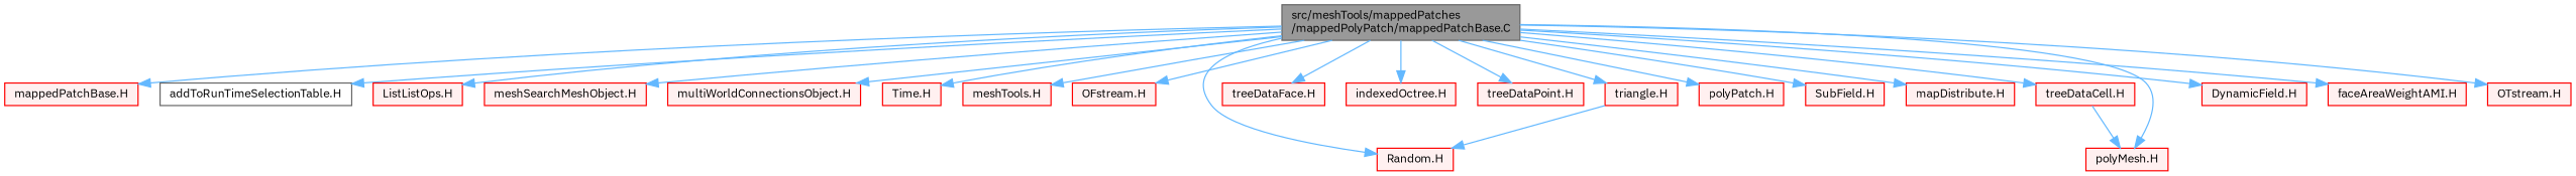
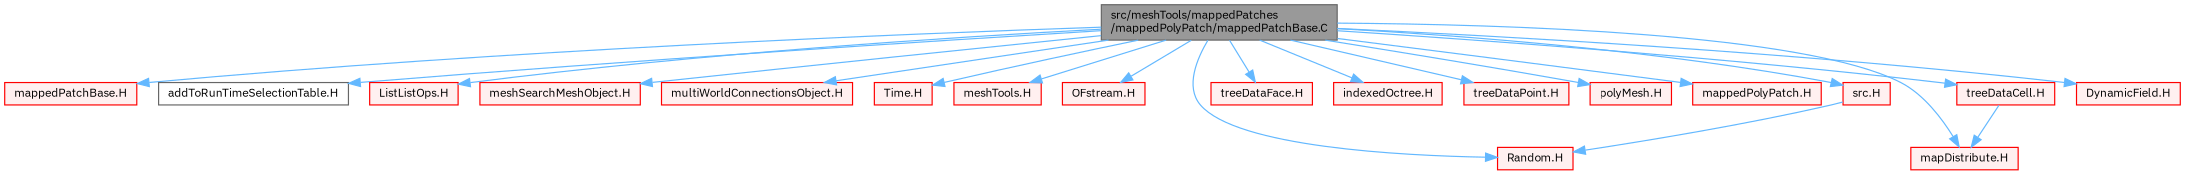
  digraph {
    fontname="IBM Plex Sans"
    node [color=red fillcolor="#FFF0F0" fontname="IBM Plex Sans" fontsize=10 shape=box style=filled]
    edge [color=steelblue1 fontname="IBM Plex Sans" fontsize=10 labelfontname=Helvetica labelfontsize=10 style=solid]
    n1 [color=gray40 fillcolor=grey60 fontcolor=black height=0.2 label="src/meshTools/mappedPatches\l/mappedPolyPatch/mappedPatchBase.C" width=0.4]
    n2 [height=0.2 label="mappedPatchBase.H" width=0.4]
    n3 [color=grey40 fillcolor=white height=0.2 label="addToRunTimeSelectionTable.H" width=0.4]
    n4 [height=0.2 label="ListListOps.H" width=0.4]
    n5 [height=0.2 label="meshSearchMeshObject.H" width=0.4]
    n6 [height=0.2 label="multiWorldConnectionsObject.H" width=0.4]
    n7 [height=0.2 label="Time.H" width=0.4]
    n8 [height=0.2 label="meshTools.H" width=0.4]
    n9 [height=0.2 label="OFstream.H" width=0.4]
    n10 [height=0.2 label="Random.H" width=0.4]
    n11 [height=0.2 label="treeDataFace.H" width=0.4]
    n12 [height=0.2 label="indexedOctree.H" width=0.4]
    n13 [height=0.2 label="treeDataPoint.H" width=0.4]
    n14 [height=0.2 label="polyMesh.H" width=0.4]
-   n15 [height=0.2 label="polyPatch.H" width=0.4]
-   n16 [height=0.2 label="SubField.H" width=0.4]
+   n15 [height=0.2 label="mappedPolyPatch.H" width=0.4]
    n17 [height=0.2 label="mapDistribute.H" width=0.4]
-   n18 [height=0.2 label="triangle.H" width=0.4]
+   n18 [height=0.2 label="src.H" width=0.4]
    n19 [height=0.2 label="treeDataCell.H" width=0.4]
    n20 [height=0.2 label="DynamicField.H" width=0.4]
-   n21 [height=0.2 label="faceAreaWeightAMI.H" width=0.4]
-   n22 [height=0.2 label="OTstream.H" width=0.4]
    n1 -> n2
    n1 -> n3
    n1 -> n4
    n1 -> n5
    n1 -> n6
    n1 -> n7
    n1 -> n8
    n1 -> n9
    n1 -> n10
    n1 -> n11
    n1 -> n12
    n1 -> n13
    n1 -> n14
    n1 -> n15
-   n1 -> n16
    n1 -> n17
    n1 -> n18
    n1 -> n19
    n1 -> n20
-   n1 -> n21
-   n1 -> n22
    n18 -> n10
-   n19 -> n14
+   n19 -> n17
  }
